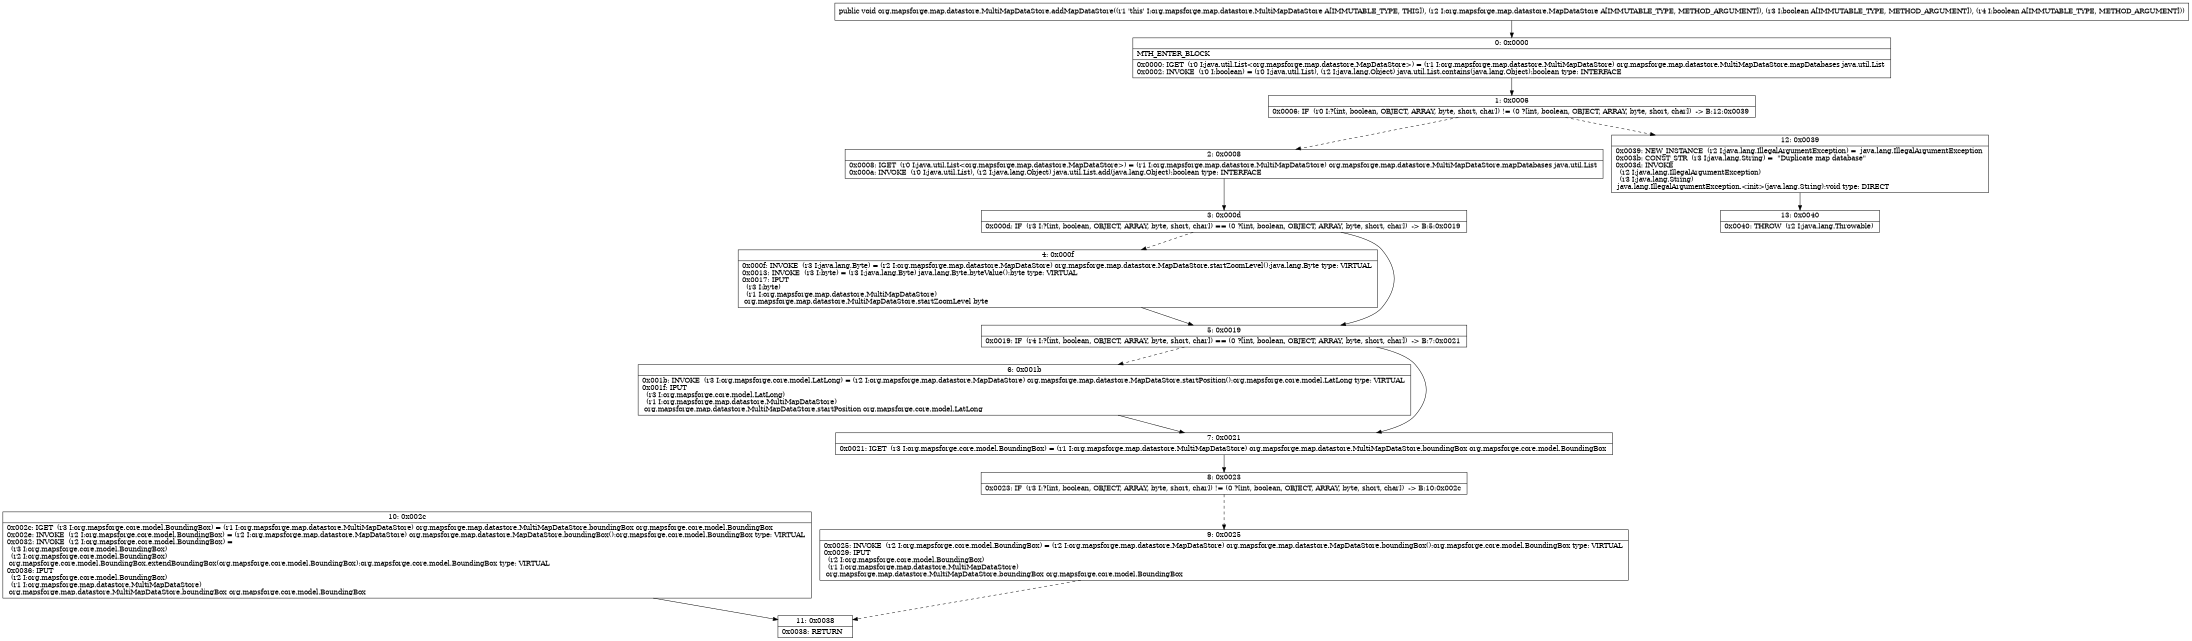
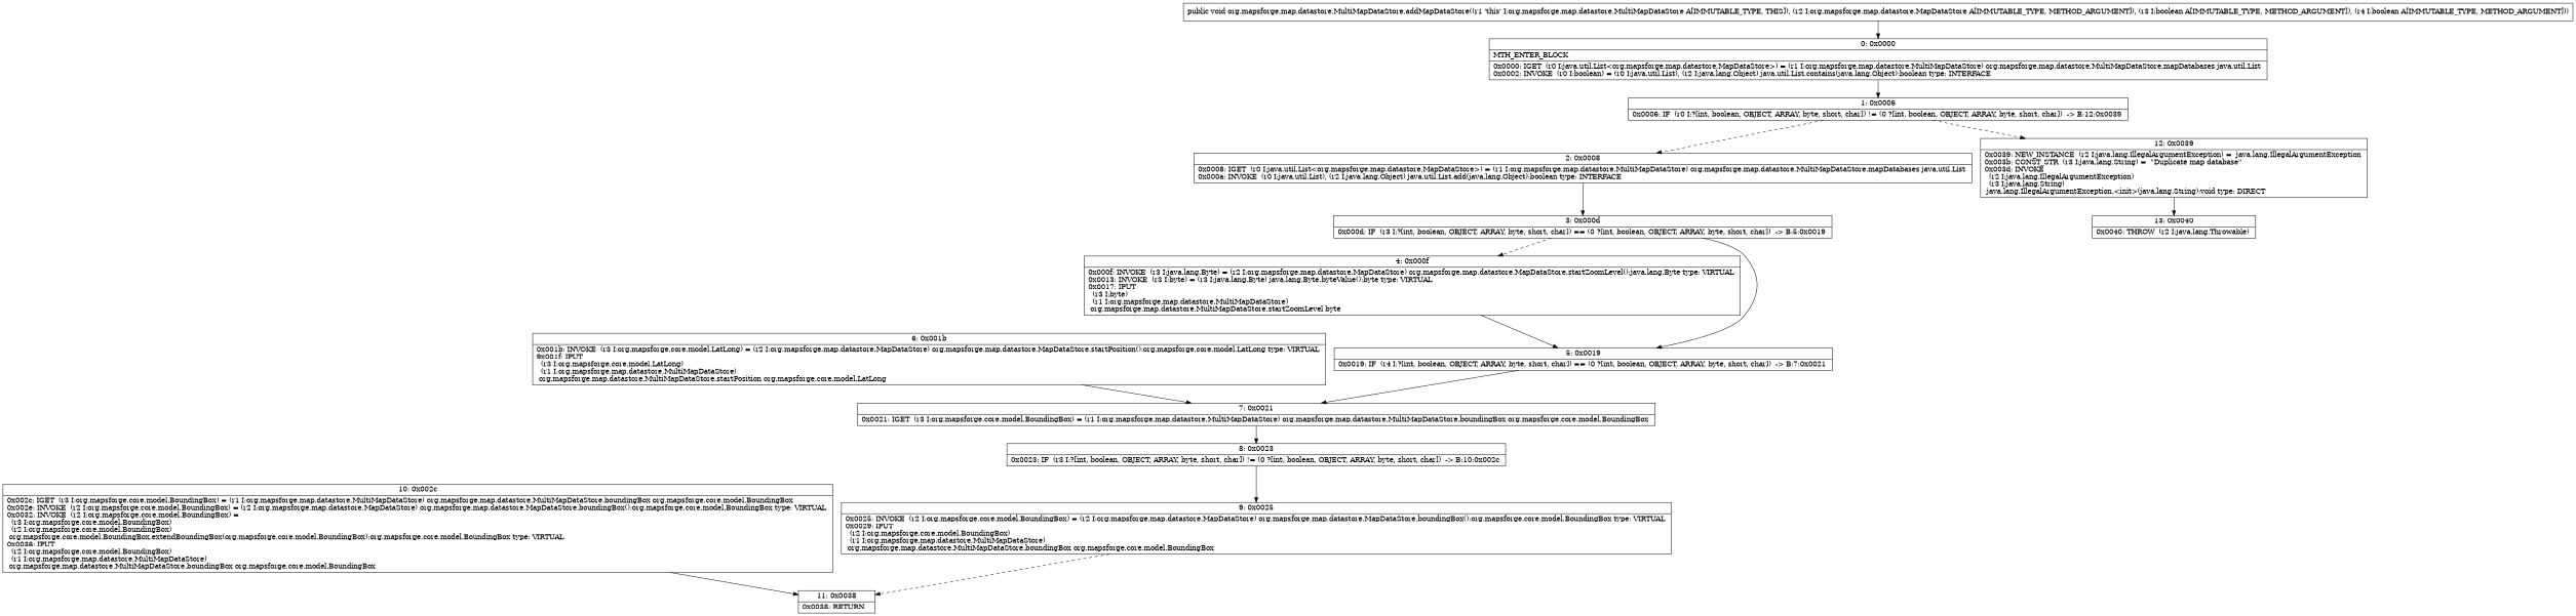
  digraph {
    fontname="DejaVu Serif"
    node [fontname="DejaVu Serif" shape=record]
    edge [fontname="DejaVu Serif"]
    n1 [label="{0\:\ 0x0000|MTH_ENTER_BLOCK\l|0x0000: IGET  (r0 I:java.util.List\<org.mapsforge.map.datastore.MapDataStore\>) = (r1 I:org.mapsforge.map.datastore.MultiMapDataStore) org.mapsforge.map.datastore.MultiMapDataStore.mapDatabases java.util.List \l0x0002: INVOKE  (r0 I:boolean) = (r0 I:java.util.List), (r2 I:java.lang.Object) java.util.List.contains(java.lang.Object):boolean type: INTERFACE \l}"]
    n2 [label="{1\:\ 0x0006|0x0006: IF  (r0 I:?[int, boolean, OBJECT, ARRAY, byte, short, char]) != (0 ?[int, boolean, OBJECT, ARRAY, byte, short, char])  \-\> B:12:0x0039 \l}"]
    n3 [label="{2\:\ 0x0008|0x0008: IGET  (r0 I:java.util.List\<org.mapsforge.map.datastore.MapDataStore\>) = (r1 I:org.mapsforge.map.datastore.MultiMapDataStore) org.mapsforge.map.datastore.MultiMapDataStore.mapDatabases java.util.List \l0x000a: INVOKE  (r0 I:java.util.List), (r2 I:java.lang.Object) java.util.List.add(java.lang.Object):boolean type: INTERFACE \l}"]
    n4 [label="{12\:\ 0x0039|0x0039: NEW_INSTANCE  (r2 I:java.lang.IllegalArgumentException) =  java.lang.IllegalArgumentException \l0x003b: CONST_STR  (r3 I:java.lang.String) =  \"Duplicate map database\" \l0x003d: INVOKE  \l  (r2 I:java.lang.IllegalArgumentException)\l  (r3 I:java.lang.String)\l java.lang.IllegalArgumentException.\<init\>(java.lang.String):void type: DIRECT \l}"]
    n5 [label="{3\:\ 0x000d|0x000d: IF  (r3 I:?[int, boolean, OBJECT, ARRAY, byte, short, char]) == (0 ?[int, boolean, OBJECT, ARRAY, byte, short, char])  \-\> B:5:0x0019 \l}"]
    n6 [label="{13\:\ 0x0040|0x0040: THROW  (r2 I:java.lang.Throwable) \l}"]
    n7 [label="{4\:\ 0x000f|0x000f: INVOKE  (r3 I:java.lang.Byte) = (r2 I:org.mapsforge.map.datastore.MapDataStore) org.mapsforge.map.datastore.MapDataStore.startZoomLevel():java.lang.Byte type: VIRTUAL \l0x0013: INVOKE  (r3 I:byte) = (r3 I:java.lang.Byte) java.lang.Byte.byteValue():byte type: VIRTUAL \l0x0017: IPUT  \l  (r3 I:byte)\l  (r1 I:org.mapsforge.map.datastore.MultiMapDataStore)\l org.mapsforge.map.datastore.MultiMapDataStore.startZoomLevel byte \l}"]
    n8 [label="{5\:\ 0x0019|0x0019: IF  (r4 I:?[int, boolean, OBJECT, ARRAY, byte, short, char]) == (0 ?[int, boolean, OBJECT, ARRAY, byte, short, char])  \-\> B:7:0x0021 \l}"]
-   n9 [label="{6\:\ 0x001b|0x001b: INVOKE  (r3 I:org.mapsforge.core.model.LatLong) = (r2 I:org.mapsforge.map.datastore.MapDataStore) org.mapsforge.map.datastore.MapDataStore.startPosition():org.mapsforge.core.model.LatLong type: VIRTUAL \l0x001f: IPUT  \l  (r3 I:org.mapsforge.core.model.LatLong)\l  (r1 I:org.mapsforge.map.datastore.MultiMapDataStore)\l org.mapsforge.map.datastore.MultiMapDataStore.startPosition org.mapsforge.core.model.LatLong \l}"]
+   n9 [label="{6\:\ 0x001b|0x001b: INVOKE  (r3 I:org.mapsforge.core.model.LatLong) = (r2 I:org.mapsforge.map.datastore.MapDataStore) org.mapsforge.map.datastore.MapDataStore.startPosition():org.mapsforge.core.model.LatLong type: VIRTUAL \l9x001f: IPUT  \l  (r3 I:org.mapsforge.core.model.LatLong)\l  (r1 I:org.mapsforge.map.datastore.MultiMapDataStore)\l org.mapsforge.map.datastore.MultiMapDataStore.startPosition org.mapsforge.core.model.LatLong \l}"]
    n10 [label="{7\:\ 0x0021|0x0021: IGET  (r3 I:org.mapsforge.core.model.BoundingBox) = (r1 I:org.mapsforge.map.datastore.MultiMapDataStore) org.mapsforge.map.datastore.MultiMapDataStore.boundingBox org.mapsforge.core.model.BoundingBox \l}"]
    n11 [label="{8\:\ 0x0023|0x0023: IF  (r3 I:?[int, boolean, OBJECT, ARRAY, byte, short, char]) != (0 ?[int, boolean, OBJECT, ARRAY, byte, short, char])  \-\> B:10:0x002c \l}"]
    n12 [label="{9\:\ 0x0025|0x0025: INVOKE  (r2 I:org.mapsforge.core.model.BoundingBox) = (r2 I:org.mapsforge.map.datastore.MapDataStore) org.mapsforge.map.datastore.MapDataStore.boundingBox():org.mapsforge.core.model.BoundingBox type: VIRTUAL \l0x0029: IPUT  \l  (r2 I:org.mapsforge.core.model.BoundingBox)\l  (r1 I:org.mapsforge.map.datastore.MultiMapDataStore)\l org.mapsforge.map.datastore.MultiMapDataStore.boundingBox org.mapsforge.core.model.BoundingBox \l}"]
    n13 [label="{11\:\ 0x0038|0x0038: RETURN   \l}"]
    n14 [label="{10\:\ 0x002c|0x002c: IGET  (r3 I:org.mapsforge.core.model.BoundingBox) = (r1 I:org.mapsforge.map.datastore.MultiMapDataStore) org.mapsforge.map.datastore.MultiMapDataStore.boundingBox org.mapsforge.core.model.BoundingBox \l0x002e: INVOKE  (r2 I:org.mapsforge.core.model.BoundingBox) = (r2 I:org.mapsforge.map.datastore.MapDataStore) org.mapsforge.map.datastore.MapDataStore.boundingBox():org.mapsforge.core.model.BoundingBox type: VIRTUAL \l0x0032: INVOKE  (r2 I:org.mapsforge.core.model.BoundingBox) = \l  (r3 I:org.mapsforge.core.model.BoundingBox)\l  (r2 I:org.mapsforge.core.model.BoundingBox)\l org.mapsforge.core.model.BoundingBox.extendBoundingBox(org.mapsforge.core.model.BoundingBox):org.mapsforge.core.model.BoundingBox type: VIRTUAL \l0x0036: IPUT  \l  (r2 I:org.mapsforge.core.model.BoundingBox)\l  (r1 I:org.mapsforge.map.datastore.MultiMapDataStore)\l org.mapsforge.map.datastore.MultiMapDataStore.boundingBox org.mapsforge.core.model.BoundingBox \l}"]
    n15 [label="{public void org.mapsforge.map.datastore.MultiMapDataStore.addMapDataStore((r1 'this' I:org.mapsforge.map.datastore.MultiMapDataStore A[IMMUTABLE_TYPE, THIS]), (r2 I:org.mapsforge.map.datastore.MapDataStore A[IMMUTABLE_TYPE, METHOD_ARGUMENT]), (r3 I:boolean A[IMMUTABLE_TYPE, METHOD_ARGUMENT]), (r4 I:boolean A[IMMUTABLE_TYPE, METHOD_ARGUMENT])) }"]
    n1 -> n2
    n2 -> n3 [style=dashed]
    n2 -> n4 [style=dashed]
    n3 -> n5
    n4 -> n6
    n5 -> n7 [style=dashed]
    n5 -> n8
    n7 -> n8
-   n8 -> n9 [style=dashed]
    n8 -> n10
    n9 -> n10
    n10 -> n11
-   n11 -> n12 [style=dashed]
+   n11 -> n12 [style=solid]
    n12 -> n13 [style=dashed]
    n14 -> n13
    n15 -> n1
  }
